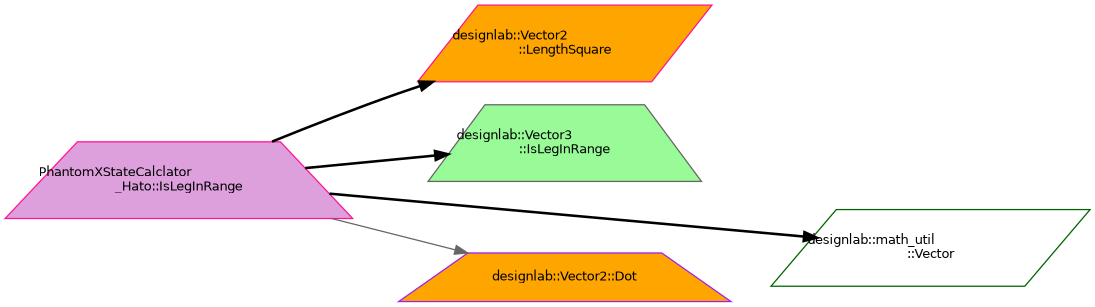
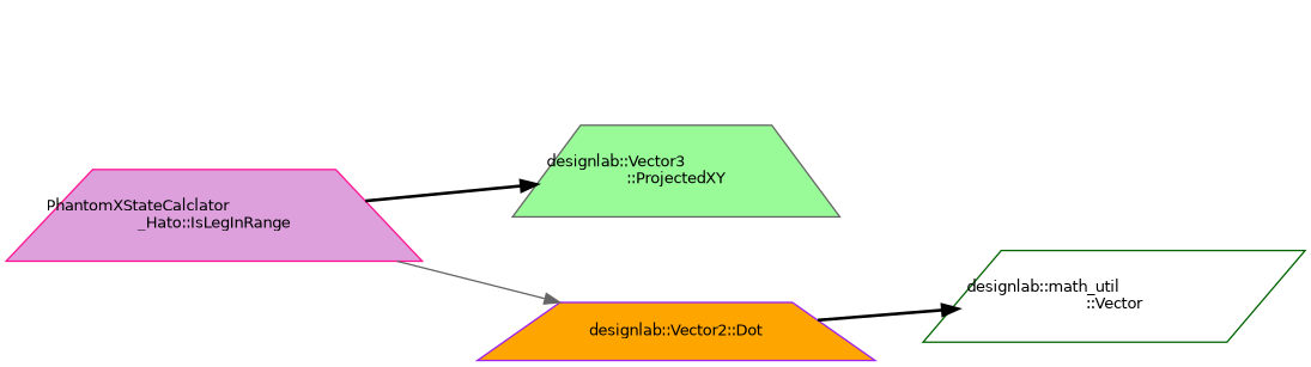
  digraph {
    rankdir=LR
    node [color=deeppink fillcolor=orange fontname=Helvetica fontsize=10 shape=trapezium style=filled]
    edge [color=black fontname=Helvetica fontsize=10 labelfontname=Helvetica labelfontsize=10 style=bold]
    n1 [fillcolor=plum fontcolor=black height=0.2 label="PhantomXStateCalclator\l_Hato::IsLegInRange" width=0.4]
-   n2 [height=0.2 label="designlab::Vector2\l::LengthSquare" shape=parallelogram width=0.4]
-   n3 [color=gray40 fillcolor=palegreen height=0.2 label="designlab::Vector3\l::IsLegInRange" width=0.4]
+   n3 [color=gray40 fillcolor=palegreen height=0.2 label="designlab::Vector3\l::ProjectedXY" width=0.4]
    n4 [color=darkgreen fillcolor=white height=0.2 label="designlab::math_util\l::Vector" shape=parallelogram width=0.4]
    n5 [color=purple height=0.2 label="designlab::Vector2::Dot" width=0.4]
-   n1 -> n2
    n1 -> n3
-   n1 -> n4
+   n5 -> n4
    n1 -> n5 [color=gray40 style=solid]
  }
